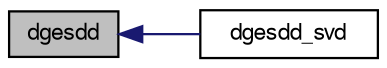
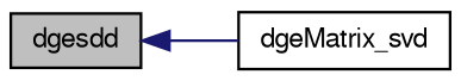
  digraph {
    rankdir=LR
    node [color=black fontname=FreeSans fontsize=10 shape=record style=filled]
    n1 [fillcolor=grey75 fontcolor=black height=0.2 label=dgesdd width=0.4]
-   n2 [fillcolor=white height=0.2 label=dgesdd_svd width=0.4]
+   n2 [fillcolor=white height=0.2 label=dgeMatrix_svd width=0.4]
    n1 -> n2 [color=midnightblue dir=back fontname=FreeSans fontsize=10 labelfontname=FreeSans labelfontsize=10 style=solid]
  }
